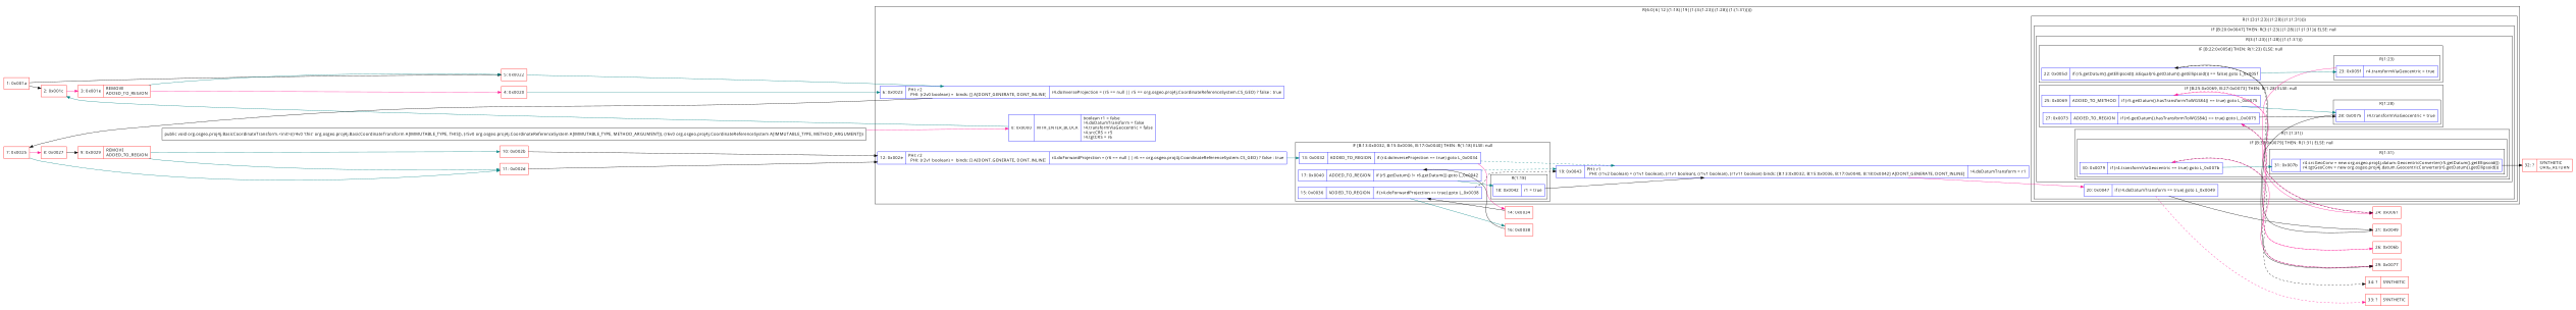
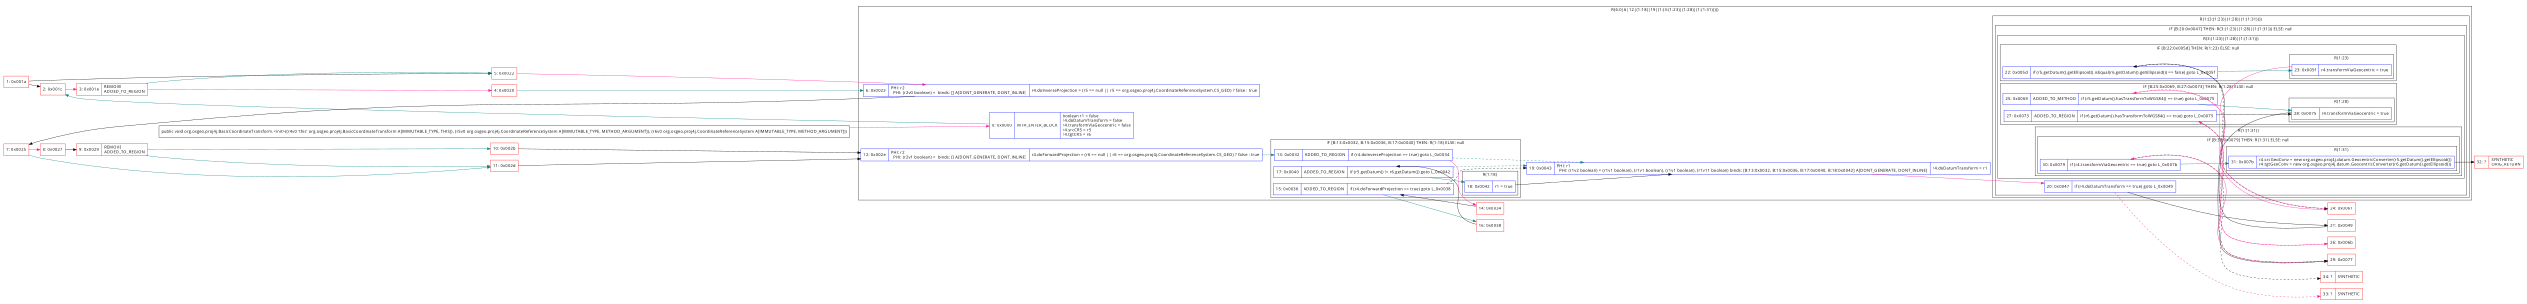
  digraph {
    fontname="Open Sans"
    rankdir=LR
    node [color=red fontname="Open Sans" shape=record]
    edge [color=black fontname="Open Sans"]
    n1 [color=blue label="{18\:\ 0x0042|r1 = true\l}"]
    n2 [color=blue label="{13\:\ 0x0032|ADDED_TO_REGION\l|if (r4.doInverseProjection == true) goto L_0x0034\l}"]
    n3 [color=blue label="{15\:\ 0x0036|ADDED_TO_REGION\l|if (r4.doForwardProjection == true) goto L_0x0038\l}"]
    n4 [color=blue label="{17\:\ 0x0040|ADDED_TO_REGION\l|if (r5.getDatum() != r6.getDatum()) goto L_0x0042\l}"]
    n5 [color=blue label="{23\:\ 0x005f|r4.transformViaGeocentric = true\l}"]
    n6 [color=blue label="{22\:\ 0x005d|if (r5.getDatum().getEllipsoid().isEqual(r6.getDatum().getEllipsoid()) == false) goto L_0x005f\l}"]
    n7 [color=blue label="{28\:\ 0x0075|r4.transformViaGeocentric = true\l}"]
    n8 [color=blue label="{25\:\ 0x0069|ADDED_TO_METHOD\l|if (r5.getDatum().hasTransformToWGS84() == true) goto L_0x0075\l}"]
    n9 [color=blue label="{27\:\ 0x0073|ADDED_TO_REGION\l|if (r6.getDatum().hasTransformToWGS84() == true) goto L_0x0075\l}"]
    n10 [color=blue label="{31\:\ 0x007b|r4.srcGeoConv = new org.osgeo.proj4j.datum.GeocentricConverter(r5.getDatum().getEllipsoid())\lr4.tgtGeoConv = new org.osgeo.proj4j.datum.GeocentricConverter(r6.getDatum().getEllipsoid())\l}"]
    n11 [color=blue label="{30\:\ 0x0079|if (r4.transformViaGeocentric == true) goto L_0x007b\l}"]
    n12 [color=blue label="{20\:\ 0x0047|if (r4.doDatumTransform == true) goto L_0x0049\l}"]
    n13 [color=blue label="{0\:\ 0x0000|MTH_ENTER_BLOCK\l|boolean r1 = false\lr4.doDatumTransform = false\lr4.transformViaGeocentric = false\lr4.srcCRS = r5\lr4.tgtCRS = r6\l}"]
    n14 [color=blue label="{6\:\ 0x0023|PHI: r2 \l  PHI: (r2v0 boolean) =  binds: [] A[DONT_GENERATE, DONT_INLINE]\l|r4.doInverseProjection = (r5 == null \|\| r5 == org.osgeo.proj4j.CoordinateReferenceSystem.CS_GEO) ? false : true\l}"]
    n15 [color=blue label="{12\:\ 0x002e|PHI: r2 \l  PHI: (r2v1 boolean) =  binds: [] A[DONT_GENERATE, DONT_INLINE]\l|r4.doForwardProjection = (r6 == null \|\| r6 == org.osgeo.proj4j.CoordinateReferenceSystem.CS_GEO) ? false : true\l}"]
    n16 [color=blue label="{19\:\ 0x0043|PHI: r1 \l  PHI: (r1v2 boolean) = (r1v1 boolean), (r1v1 boolean), (r1v1 boolean), (r1v11 boolean) binds: [B:13:0x0032, B:15:0x0036, B:17:0x0040, B:18:0x0042] A[DONT_GENERATE, DONT_INLINE]\l|r4.doDatumTransform = r1\l}"]
    n17 [label="{14\:\ 0x0034}"]
    n18 [label="{16\:\ 0x0038}"]
    n19 [label="{24\:\ 0x0061}"]
    n20 [label="{29\:\ 0x0077}"]
    n21 [label="{26\:\ 0x006b}"]
    n22 [label="{32\:\ ?|SYNTHETIC\lORIG_RETURN\l}"]
    n23 [label="{34\:\ ?|SYNTHETIC\l}"]
    n24 [label="{21\:\ 0x0049}"]
    n25 [label="{33\:\ ?|SYNTHETIC\l}"]
    n26 [label="{2\:\ 0x001c}"]
    n27 [label="{7\:\ 0x0025}"]
    n28 [label="{1\:\ 0x001a}"]
    n29 [label="{5\:\ 0x0022}"]
    n30 [label="{8\:\ 0x0027}"]
    n31 [label="{11\:\ 0x002d}"]
    n32 [label="{3\:\ 0x001e|REMOVE\lADDED_TO_REGION\l}"]
    n33 [label="{4\:\ 0x0020}"]
    n34 [label="{9\:\ 0x0029|REMOVE\lADDED_TO_REGION\l}"]
    n35 [label="{10\:\ 0x002b}"]
    n36 [label="{public void org.osgeo.proj4j.BasicCoordinateTransform.\<init\>((r4v0 'this' org.osgeo.proj4j.BasicCoordinateTransform A[IMMUTABLE_TYPE, THIS]), (r5v0 org.osgeo.proj4j.CoordinateReferenceSystem A[IMMUTABLE_TYPE, METHOD_ARGUMENT]), (r6v0 org.osgeo.proj4j.CoordinateReferenceSystem A[IMMUTABLE_TYPE, METHOD_ARGUMENT])) }" color=""]
    subgraph cluster_1 {
      label="R(6:0|6|12|(1:18)|19|(1:(3:(1:23)|(1:28)|(1:(1:31)))))"
      n13
      n14
      n15
      n16
      subgraph cluster_2 {
        label="IF [B:13:0x0032, B:15:0x0036, B:17:0x0040] THEN: R(1:18) ELSE: null"
        n2
        n3
        n4
        subgraph cluster_3 {
          label="R(1:18)"
          n1
        }
      }
      subgraph cluster_4 {
        label="R(1:(3:(1:23)|(1:28)|(1:(1:31))))"
        subgraph cluster_5 {
          label="IF [B:20:0x0047] THEN: R(3:(1:23)|(1:28)|(1:(1:31))) ELSE: null"
          n12
          subgraph cluster_6 {
            label="R(3:(1:23)|(1:28)|(1:(1:31)))"
            subgraph cluster_7 {
              label="IF [B:22:0x005d] THEN: R(1:23) ELSE: null"
              n6
              subgraph cluster_8 {
                label="R(1:23)"
                n5
              }
            }
            subgraph cluster_9 {
              label="IF [B:25:0x0069, B:27:0x0073] THEN: R(1:28) ELSE: null"
              n8
              n9
              subgraph cluster_10 {
                label="R(1:28)"
                n7
              }
            }
            subgraph cluster_11 {
              label="R(1:(1:31))"
              subgraph cluster_12 {
                label="IF [B:30:0x0079] THEN: R(1:31) ELSE: null"
                n11
                subgraph cluster_13 {
                  label="R(1:31)"
                  n10
                }
              }
            }
          }
        }
      }
    }
    n1 -> n16
    n2 -> n16 [color=teal style=dashed]
    n2 -> n17 [color=deeppink]
    n3 -> n16 [style=dashed]
    n3 -> n18 [color=teal]
    n4 -> n1 [color=teal]
    n4 -> n16 [color=teal style=dashed]
    n5 -> n19 [color=deeppink]
    n6 -> n5 [color=teal]
    n6 -> n19 [style=dashed]
    n7 -> n20
    n8 -> n7 [color=teal]
    n8 -> n21 [color=deeppink style=dashed]
    n9 -> n7
    n9 -> n20 [style=dashed]
    n10 -> n22
    n11 -> n10 [color=teal]
    n11 -> n23 [style=dashed]
    n12 -> n24
    n12 -> n25 [color=deeppink style=dashed]
    n13 -> n26 [color=teal]
    n14 -> n27
    n15 -> n2 [color=teal]
    n16 -> n12 [color=deeppink]
    n17 -> n3
    n18 -> n4
    n19 -> n8 [color=deeppink]
    n20 -> n11 [color=deeppink]
    n21 -> n9 [color=deeppink]
    n24 -> n6
    n26 -> n32 [color=deeppink]
    n27 -> n30 [color=deeppink]
    n27 -> n31 [color=teal]
    n28 -> n26
    n28 -> n29
-   n29 -> n14 [color=teal]
+   n29 -> n14 [color=deeppink]
    n30 -> n34
    n31 -> n15
    n32 -> n29 [color=teal]
    n32 -> n33 [color=deeppink]
    n33 -> n14 [color=teal]
    n34 -> n31 [color=teal]
    n34 -> n35 [color=teal]
    n35 -> n15
    n36 -> n13 [color=deeppink]
  }
